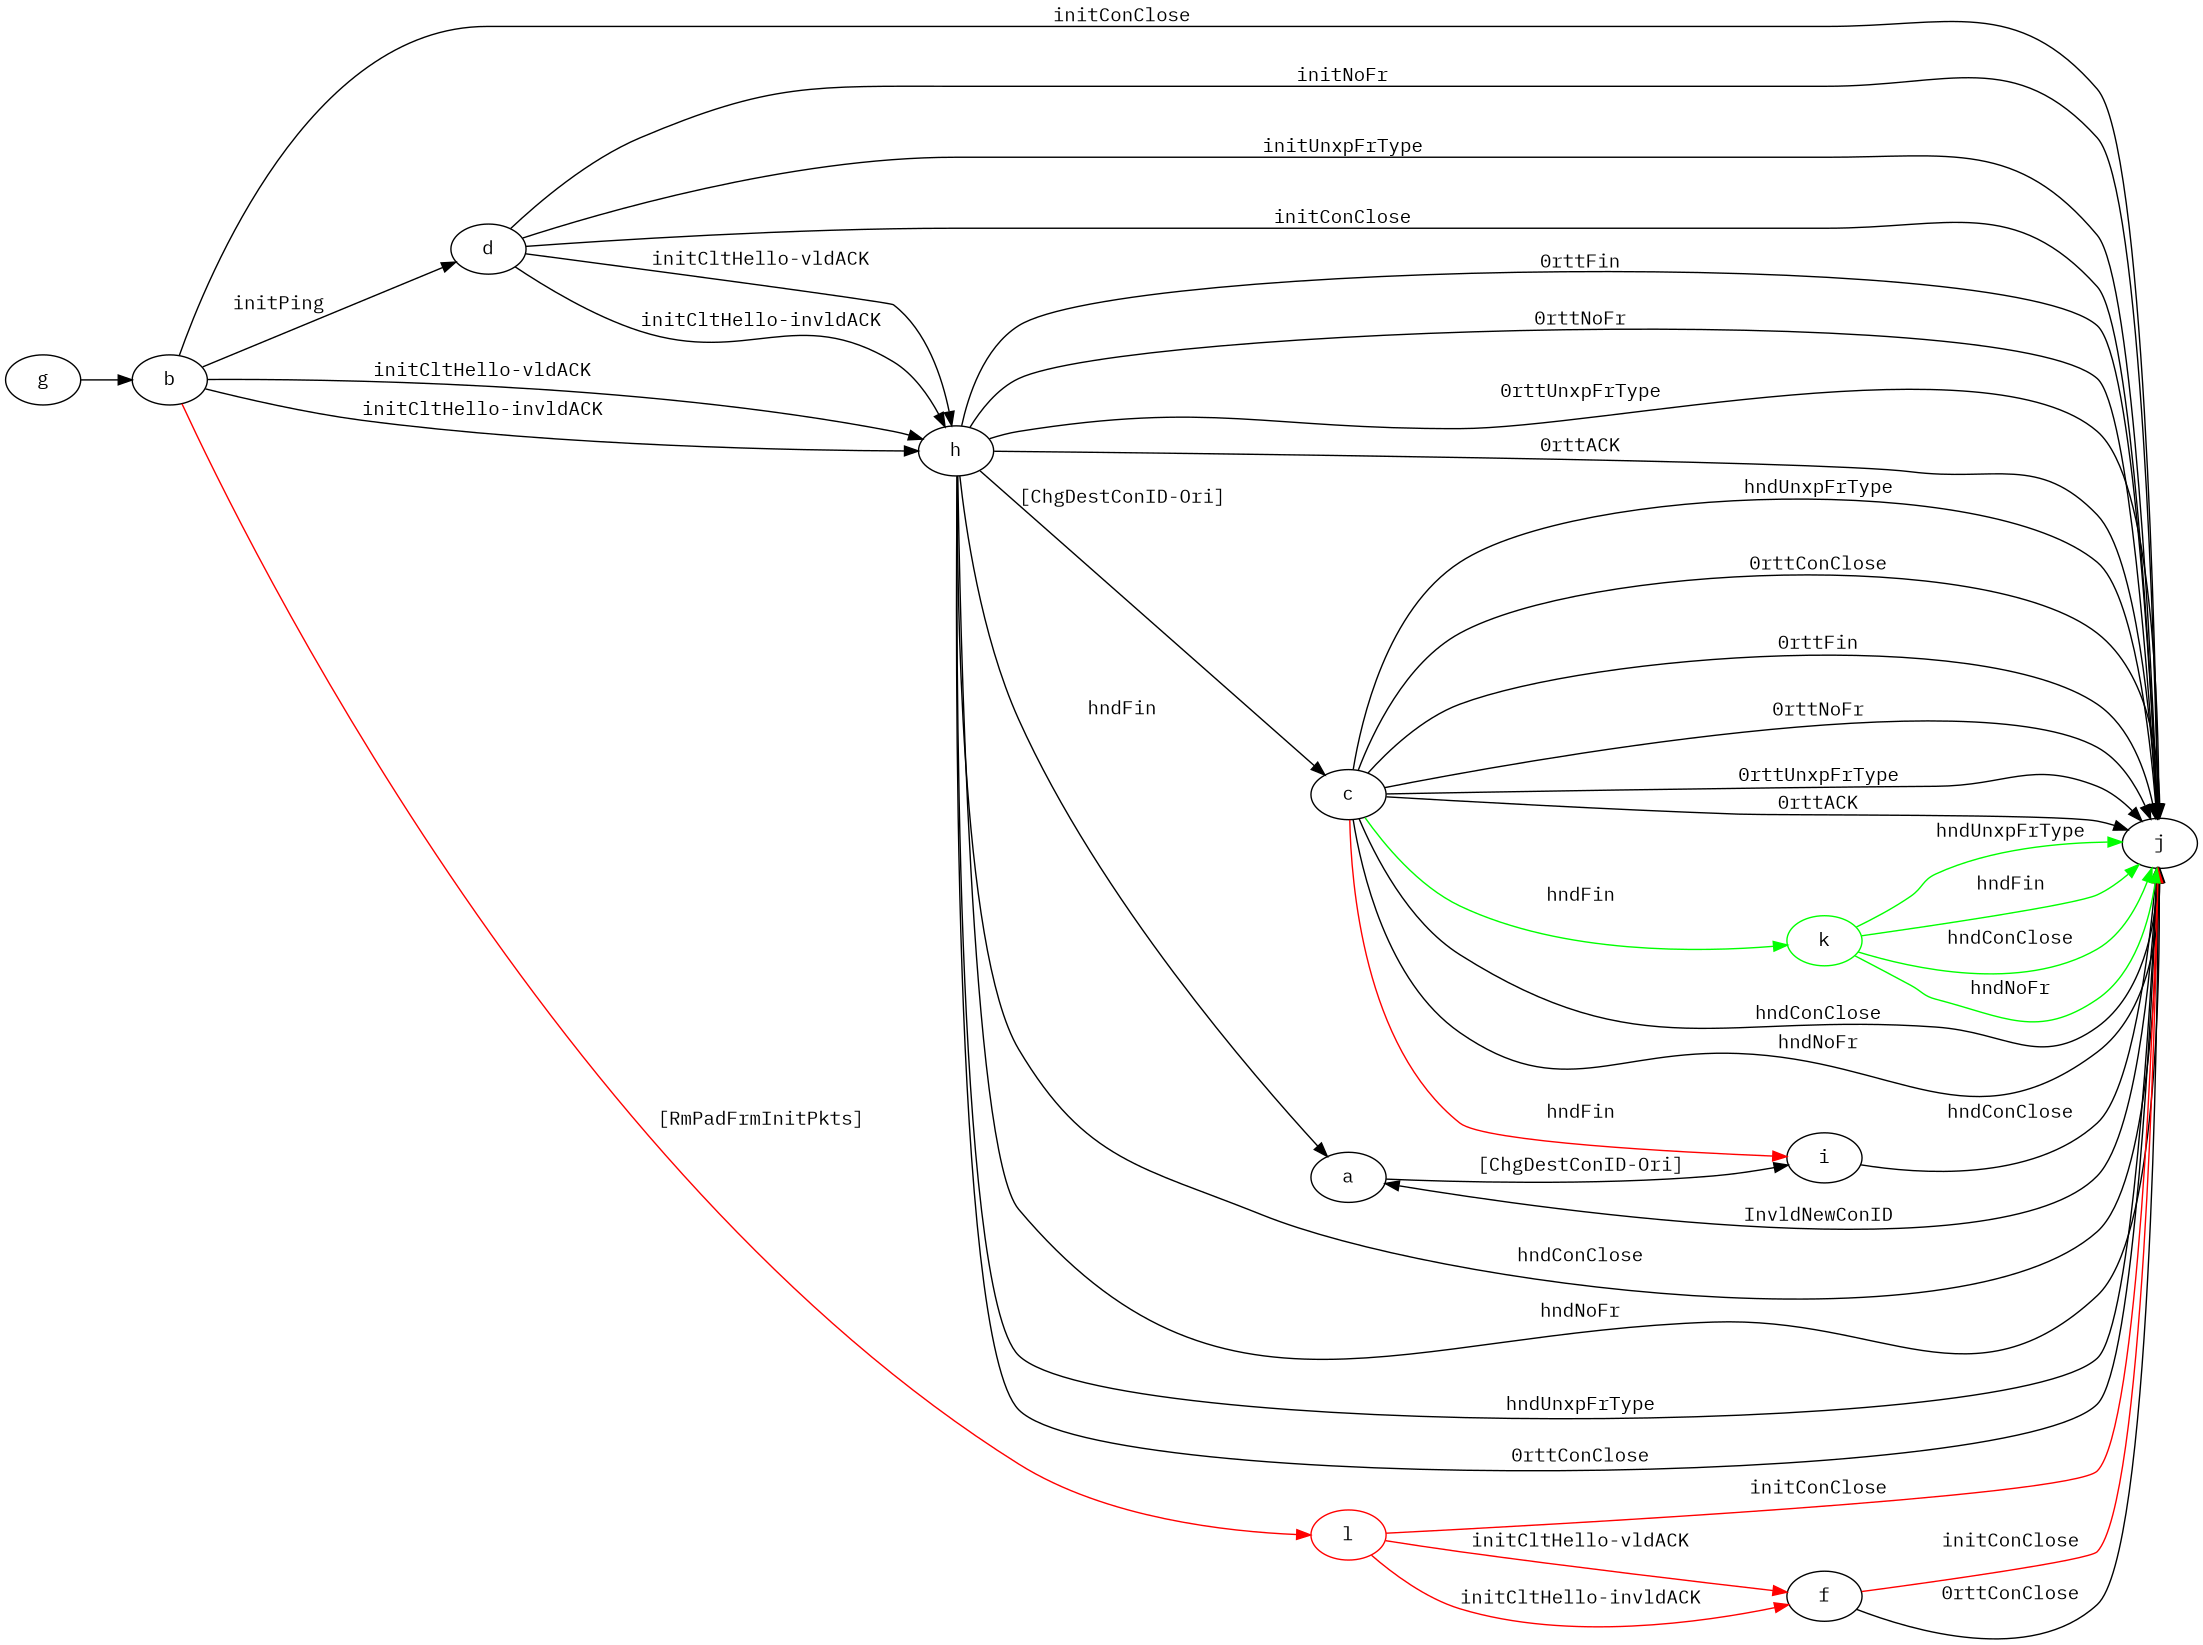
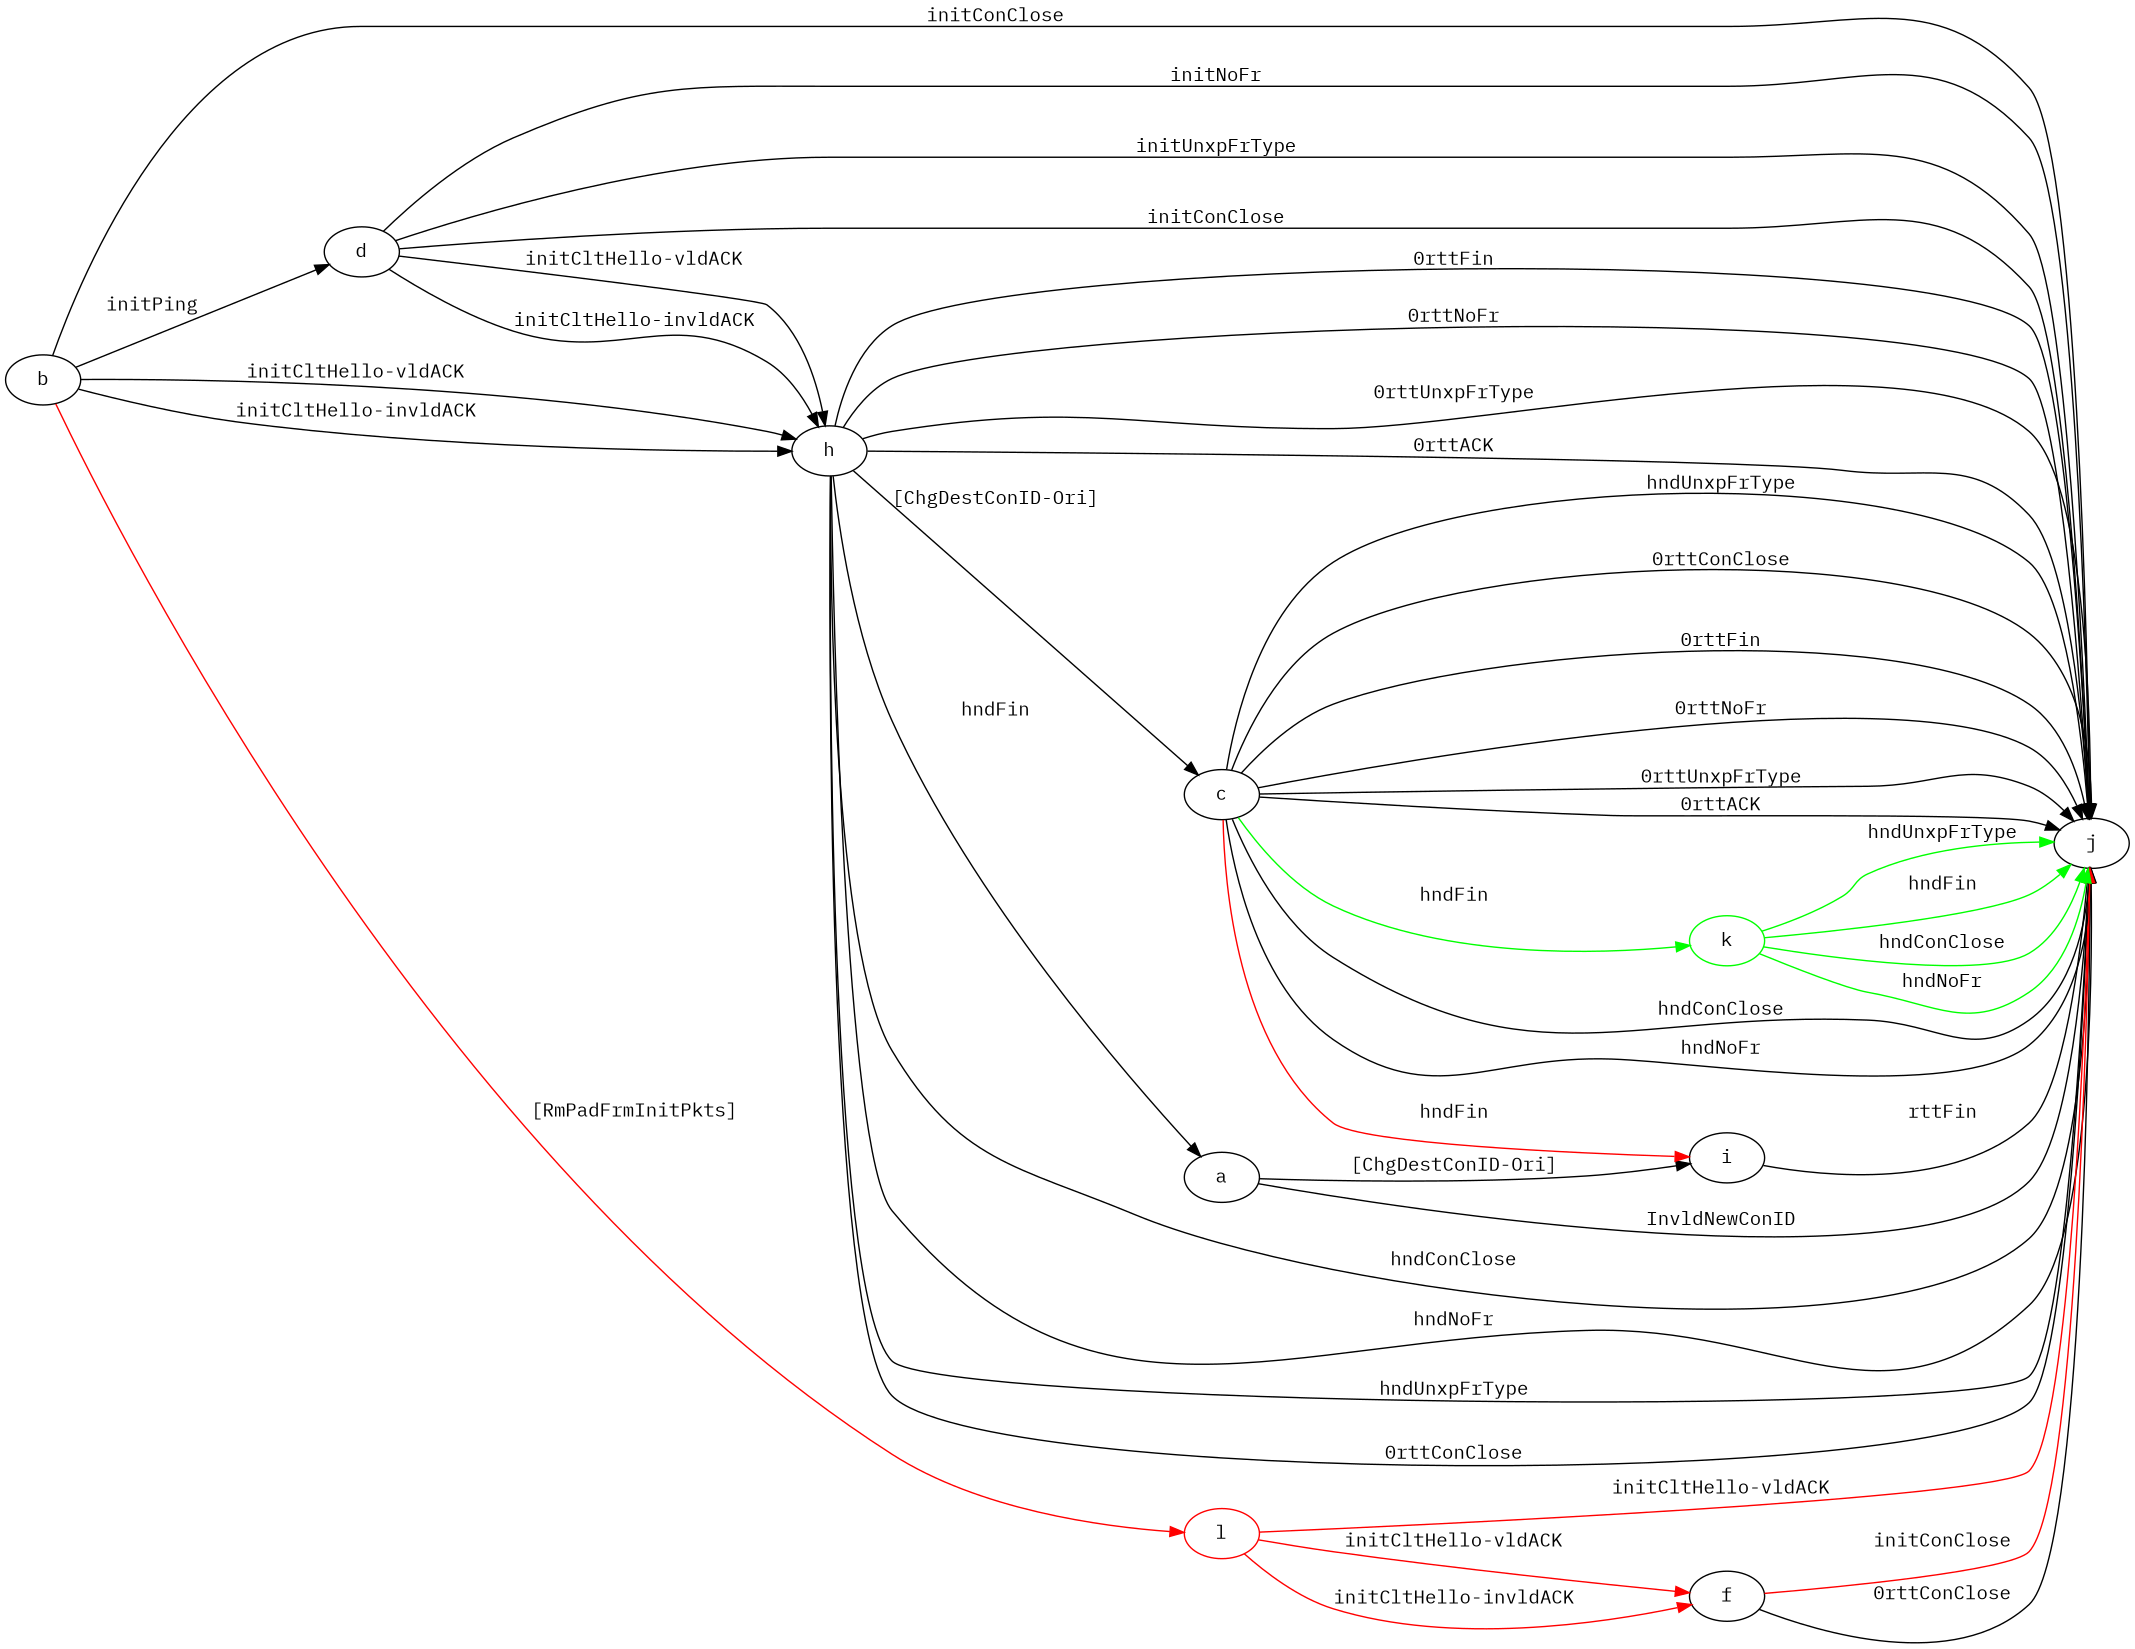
  digraph {
    fontname="IBM Plex Mono"
    rankdir=LR
    node [fontname="IBM Plex Mono"]
    edge [fontname="IBM Plex Mono"]
    a
    i
    j
    b
    d
    h
    l [color=red]
    c
    f
    k [color=green]
-   g
    a -> i [label="[ChgDestConID-Ori] "]
-   j -> a [label="InvldNewConID "]
-   i -> j [label="hndConClose "]
+   a -> j [label="InvldNewConID "]
+   i -> j [label="rttFin "]
    b -> j [label="initConClose "]
    b -> d [label="initPing "]
    b -> h [label="initCltHello-vldACK "]
    b -> h [label="initCltHello-invldACK "]
    b -> l [color=red label="[RmPadFrmInitPkts] "]
    d -> j [label="initConClose "]
    d -> j [label="initNoFr "]
    d -> j [label="initUnxpFrType "]
    d -> h [label="initCltHello-vldACK "]
    d -> h [label="initCltHello-invldACK "]
    h -> a [label="hndFin "]
    h -> j [label="hndConClose "]
    h -> j [label="hndNoFr "]
    h -> j [label="hndUnxpFrType "]
    h -> j [label="0rttConClose "]
    h -> j [label="0rttFin "]
    h -> j [label="0rttNoFr "]
    h -> j [label="0rttUnxpFrType "]
    h -> j [label="0rttACK "]
    h -> c [label="[ChgDestConID-Ori] "]
-   l -> j [color=red label="initConClose "]
+   l -> j [color=red label="initCltHello-vldACK "]
    l -> f [color=red label="initCltHello-vldACK "]
    l -> f [color=red label="initCltHello-invldACK "]
    c -> i [color=red label="hndFin "]
    c -> j [label="hndConClose "]
    c -> j [label="hndNoFr "]
    c -> j [label="hndUnxpFrType "]
    c -> j [label="0rttConClose "]
    c -> j [label="0rttFin "]
    c -> j [label="0rttNoFr "]
    c -> j [label="0rttUnxpFrType "]
    c -> j [label="0rttACK "]
    c -> k [color=green label="hndFin "]
    f -> j [label="0rttConClose "]
    f -> j [color=red label="initConClose "]
    k -> j [color=green label="hndFin "]
    k -> j [color=green label="hndConClose "]
    k -> j [color=green label="hndNoFr "]
    k -> j [color=green label="hndUnxpFrType "]
-   g -> b
  }
